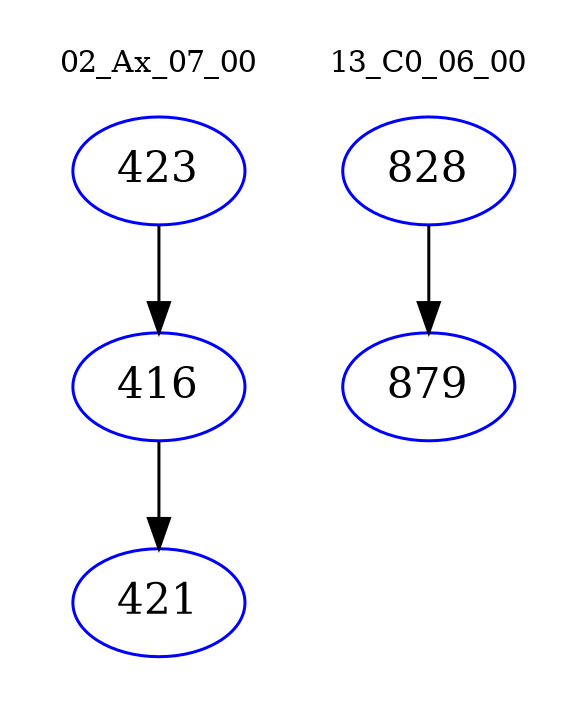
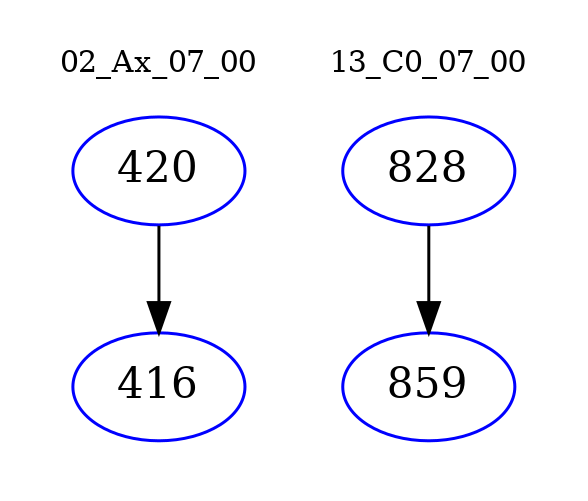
  digraph {
    node [color=blue]
    edge [color=black]
    n1 [label=416]
-   n2 [label=421]
-   n3 [label=423]
+   n3 [label=420]
    n4 [label=828]
-   n5 [label=879]
+   n5 [label=859]
    subgraph cluster_1 {
      color=white
      fontsize=10
      label="02_Ax_07_00"
      n1
-     n2
      n3
    }
    subgraph cluster_2 {
      color=white
      fontsize=10
-     label="13_C0_06_00"
+     label="13_C0_07_00"
      n4
      n5
    }
-   n1 -> n2
    n3 -> n1
    n4 -> n5
  }
